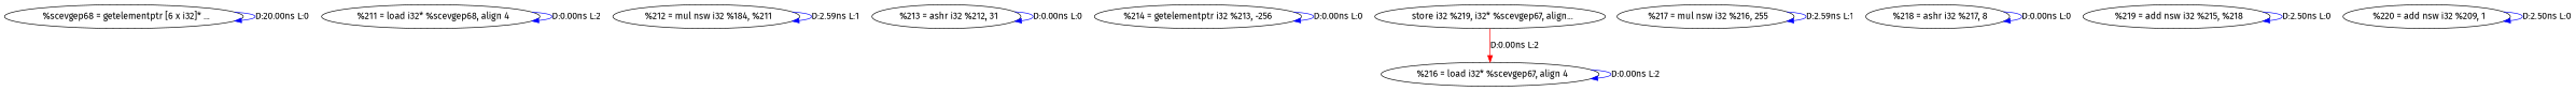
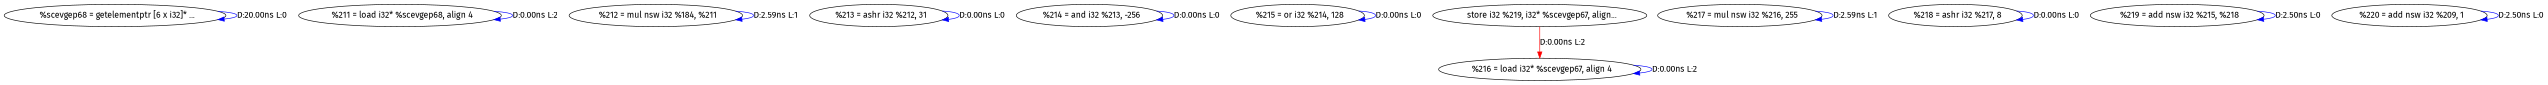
  digraph {
    fontname="Fira Sans"
    node [fontname="Fira Sans"]
    edge [color=blue fontname="Fira Sans"]
    n1 [label="  %scevgep68 = getelementptr [6 x i32]* ..."]
    n2 [label="  %211 = load i32* %scevgep68, align 4"]
    n3 [label="  %212 = mul nsw i32 %184, %211"]
    n4 [label="  %213 = ashr i32 %212, 31"]
-   n5 [label="%214 = getelementptr i32 %213, -256"]
+   n5 [label="  %214 = and i32 %213, -256"]
+   n6 [label="  %215 = or i32 %214, 128"]
    n7 [label="  %216 = load i32* %scevgep67, align 4"]
    n8 [label="  store i32 %219, i32* %scevgep67, align..."]
    n9 [label="  %217 = mul nsw i32 %216, 255"]
    n10 [label="  %218 = ashr i32 %217, 8"]
    n11 [label="  %219 = add nsw i32 %215, %218"]
    n12 [label="  %220 = add nsw i32 %209, 1"]
    n1 -> n1 [label="D:20.00ns L:0"]
    n2 -> n2 [label="D:0.00ns L:2"]
    n3 -> n3 [label="D:2.59ns L:1"]
    n4 -> n4 [label="D:0.00ns L:0"]
    n5 -> n5 [label="D:0.00ns L:0"]
+   n6 -> n6 [label="D:0.00ns L:0"]
    n7 -> n7 [label="D:0.00ns L:2"]
    n8 -> n7 [color=red label="D:0.00ns L:2"]
    n9 -> n9 [label="D:2.59ns L:1"]
    n10 -> n10 [label="D:0.00ns L:0"]
    n11 -> n11 [label="D:2.50ns L:0"]
    n12 -> n12 [label="D:2.50ns L:0"]
  }
